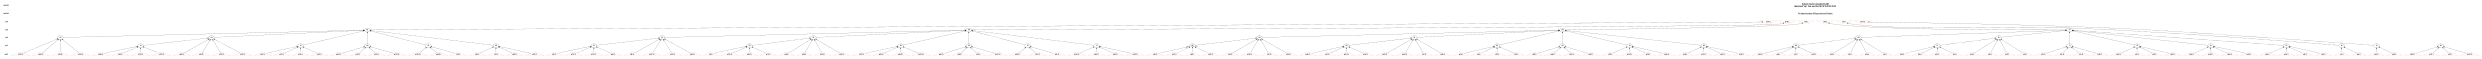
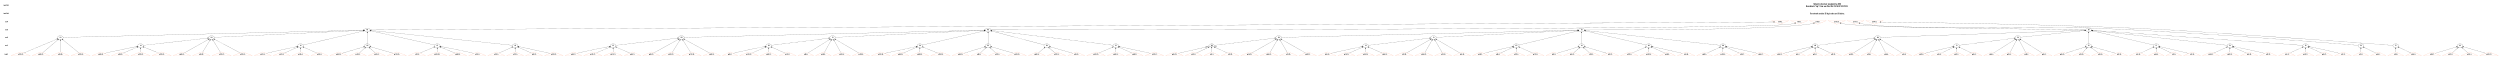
  digraph {
    fontname=Oswald
    node [fontname=Oswald shape=triangle color=coral fillcolor=coral]
    edge [dir=back fontname=Oswald style=solid]
    LevelTitle1 [shape=plaintext color="" fillcolor=""]
    LevelTitle2 [shape=plaintext color="" fillcolor=""]
    Level4 [shape=plaintext color="" fillcolor=""]
    Level3 [shape=plaintext color="" fillcolor=""]
    Level2 [shape=plaintext color="" fillcolor=""]
    Level1 [shape=plaintext color="" fillcolor=""]
    Level0 [shape=plaintext color="" fillcolor=""]
    n8 [fontsize=20 label="Network structure visualized by ABC\nBenchmark \"top\". Time was Wed Oct 16 16:07:34 2024. " shape=plaintext color="" fillcolor=""]
    n9 [fontsize=18 label="The network contains 38 logic nodes and 0 latches.\n" shape=plaintext color="" fillcolor=""]
    n10 [label=pv138_3_ shape=invtriangle]
    n11 [label=pv138_2_ shape=invtriangle]
    n12 [label=pv138_1_ shape=invtriangle]
    n13 [label=pv138_0_ shape=invtriangle]
    n14 [label=pv134_1_ shape=invtriangle]
    n15 [label=pv134_0_ shape=invtriangle]
    n16 [label="140\n" shape=ellipse color="" fillcolor=""]
    n17 [label="149\n" shape=ellipse color="" fillcolor=""]
    n18 [label="158\n" shape=ellipse color="" fillcolor=""]
    n19 [label="167\n" shape=ellipse color="" fillcolor=""]
    n20 [label="141\n" shape=ellipse color="" fillcolor=""]
    n21 [label="143\n" shape=ellipse color="" fillcolor=""]
    n22 [label="150\n" shape=ellipse color="" fillcolor=""]
    n23 [label="152\n" shape=ellipse color="" fillcolor=""]
    n24 [label="159\n" shape=ellipse color="" fillcolor=""]
    n25 [label="161\n" shape=ellipse color="" fillcolor=""]
    n26 [label="168\n" shape=ellipse color="" fillcolor=""]
    n27 [label="170\n" shape=ellipse color="" fillcolor=""]
    n28 [label="142\n" shape=ellipse color="" fillcolor=""]
    n29 [label="144\n" shape=ellipse color="" fillcolor=""]
    n30 [label="145\n" shape=ellipse color="" fillcolor=""]
    n31 [label="146\n" shape=ellipse color="" fillcolor=""]
    n32 [label="147\n" shape=ellipse color="" fillcolor=""]
    n33 [label="148\n" shape=ellipse color="" fillcolor=""]
    n34 [label="151\n" shape=ellipse color="" fillcolor=""]
    n35 [label="153\n" shape=ellipse color="" fillcolor=""]
    n36 [label="154\n" shape=ellipse color="" fillcolor=""]
    n37 [label="155\n" shape=ellipse color="" fillcolor=""]
    n38 [label="156\n" shape=ellipse color="" fillcolor=""]
    n39 [label="157\n" shape=ellipse color="" fillcolor=""]
    n40 [label="160\n" color="" fillcolor=""]
    n41 [label="162\n" shape=ellipse color="" fillcolor=""]
    n42 [label="163\n" shape=ellipse color="" fillcolor=""]
    n43 [label="164\n" shape=ellipse color="" fillcolor=""]
    n44 [label="165\n" shape=ellipse color="" fillcolor=""]
    n45 [label="166\n" shape=ellipse color="" fillcolor=""]
    n46 [label="169\n" shape=ellipse color="" fillcolor=""]
    n47 [label="171\n" shape=ellipse color="" fillcolor=""]
    n48 [label="172\n" shape=ellipse color="" fillcolor=""]
    n49 [label="173\n" shape=ellipse color="" fillcolor=""]
    n50 [label="174\n" shape=ellipse color="" fillcolor=""]
    n51 [label="175\n" shape=ellipse color="" fillcolor=""]
    n52 [label="176\n" shape=ellipse color="" fillcolor=""]
    n53 [label="177\n" shape=ellipse color="" fillcolor=""]
    n54 [label=pv28_20_]
    n55 [label=pv56_12_]
    n56 [label=pv56_23_]
    n57 [label=pv88_6_]
    n58 [label=pv88_19_]
    n59 [label=pv120_29_]
    n60 [label=pv28_10_]
    n61 [label=pv56_13_]
    n62 [label=pv56_22_]
    n63 [label=pv88_7_]
    n64 [label=pv88_29_]
    n65 [label=pv120_15_]
    n66 [label=pv56_14_]
    n67 [label=pv56_25_]
    n68 [label=pv88_8_]
    n69 [label=pv88_17_]
    n70 [label=pv88_28_]
    n71 [label=pv120_18_]
    n72 [label=pv56_15_]
    n73 [label=pv56_24_]
    n74 [label=pv88_9_]
    n75 [label=pv88_18_]
    n76 [label=pv88_27_]
    n77 [label=pv120_17_]
    n78 [label=pv88_2_]
    n79 [label=pv88_15_]
    n80 [label=pv88_26_]
    n81 [label=pv120_12_]
    n82 [label=pv88_3_]
    n83 [label=pv88_16_]
    n84 [label=pv88_25_]
    n85 [label=pv120_11_]
    n86 [label=pv56_10_]
    n87 [label=pv56_21_]
    n88 [label=pv88_4_]
    n89 [label=pv88_13_]
    n90 [label=pv88_24_]
    n91 [label=pv120_14_]
    n92 [label=pv126_5_]
    n93 [label=pv56_11_]
    n94 [label=pv56_20_]
    n95 [label=pv88_5_]
    n96 [label=pv88_14_]
    n97 [label=pv88_23_]
    n98 [label=pv120_13_]
    n99 [label=pv28_8_]
    n100 [label=pv56_5_]
    n101 [label=pv88_11_]
    n102 [label=pv88_22_]
    n103 [label=pv120_5_]
+   n104 [label=pv132_0_]
    n105 [label=pv28_9_]
    n106 [label=pv56_4_]
    n107 [label=pv88_12_]
    n108 [label=pv88_21_]
    n109 [label=pv120_6_]
    n110 [label=pv28_6_]
    n111 [label=pv56_7_]
    n112 [label=pv88_20_]
    n113 [label=pv120_3_]
    n114 [label=pv120_10_]
    n115 [label=pv28_7_]
    n116 [label=pv56_6_]
    n117 [label=pv88_10_]
    n118 [label=pv120_4_]
    n119 [label=pv28_4_]
    n120 [label=pv56_9_]
    n121 [label=pv120_1_]
    n122 [label=pv28_5_]
    n123 [label=pv56_8_]
    n124 [label=pv120_2_]
    n125 [label=pv28_2_]
    n126 [label=pv28_3_]
    n127 [label=pv120_0_]
    n128 [label=pv28_0_]
    n129 [label=pv28_1_]
    n130 [label=pv132_5_]
    n131 [label=pv56_1_]
    n132 [label=pv120_9_]
    n133 [label=pv120_30_]
    n134 [label=pv132_4_]
    n135 [label=pv56_0_]
    n136 [label=pv88_30_]
    n137 [label=pv132_3_]
    n138 [label=pv28_19_]
    n139 [label=pv56_3_]
    n140 [label=pv88_31_]
    n141 [label=pv120_7_]
    n142 [label=pv132_2_]
    n143 [label=pv56_2_]
    n144 [label=pv120_8_]
    n145 [label=pv120_20_]
    n146 [label=pv132_1_]
    n147 [label=pv28_17_]
    n148 [label=pv120_21_]
    n149 [label=pv126_3_]
    n150 [label=pv28_18_]
    n151 [label=pv28_27_]
    n152 [label=pv120_22_]
    n153 [label=pv126_4_]
    n154 [label=pv28_15_]
    n155 [label=pv28_26_]
    n156 [label=pv88_0_]
    n157 [label=pv120_23_]
    n158 [label=pv126_1_]
    n159 [label=pv28_16_]
    n160 [label=pv28_25_]
    n161 [label=pv88_1_]
    n162 [label=pv120_24_]
    n163 [label=pv120_31_]
    n164 [label=pv126_2_]
    n165 [label=pv28_13_]
    n166 [label=pv28_24_]
    n167 [label=pv56_16_]
    n168 [label=pv56_27_]
    n169 [label=pv120_25_]
    n170 [label=pv28_14_]
    n171 [label=pv28_23_]
    n172 [label=pv56_17_]
    n173 [label=pv56_26_]
    n174 [label=pv120_19_]
    n175 [label=pv120_26_]
    n176 [label=pv126_0_]
    n177 [label=pv28_11_]
    n178 [label=pv28_22_]
    n179 [label=pv56_18_]
    n180 [label=pv120_27_]
    n181 [label=pv28_12_]
    n182 [label=pv28_21_]
    n183 [label=pv56_19_]
    n184 [label=pv120_28_]
    subgraph sub_1 {
      LevelTitle1
      LevelTitle2
      Level4
      Level3
      Level2
      Level1
      Level0
    }
    subgraph sub_2 {
      rank=same
      LevelTitle1
      n8
    }
    subgraph sub_3 {
      rank=same
      LevelTitle2
      n9
    }
    subgraph sub_4 {
      rank=same
      Level4
      n10
      n11
      n12
      n13
      n14
      n15
    }
    subgraph sub_5 {
      rank=same
      Level3
      n16
      n17
      n18
      n19
    }
    subgraph sub_6 {
      rank=same
      Level2
      n20
      n21
      n22
      n23
      n24
      n25
      n26
      n27
    }
    subgraph sub_7 {
      rank=same
      Level1
      n28
      n29
      n30
      n31
      n32
      n33
      n34
      n35
      n36
      n37
      n38
      n39
      n40
      n41
      n42
      n43
      n44
      n45
      n46
      n47
      n48
      n49
      n50
      n51
      n52
      n53
    }
    subgraph sub_8 {
      rank=same
      Level0
      n54
      n55
      n56
      n57
      n58
      n59
      n60
      n61
      n62
      n63
      n64
      n65
      n66
      n67
      n68
      n69
      n70
      n71
      n72
      n73
      n74
      n75
      n76
      n77
      n78
      n79
      n80
      n81
      n82
      n83
      n84
      n85
      n86
      n87
      n88
      n89
      n90
      n91
      n92
      n93
      n94
      n95
      n96
      n97
      n98
      n99
      n100
      n101
      n102
      n103
+     n104
      n105
      n106
      n107
      n108
      n109
      n110
      n111
      n112
      n113
      n114
      n115
      n116
      n117
      n118
      n119
      n120
      n121
      n122
      n123
      n124
      n125
      n126
      n127
      n128
      n129
      n130
      n131
      n132
      n133
      n134
      n135
      n136
      n137
      n138
      n139
      n140
      n141
      n142
      n143
      n144
      n145
      n146
      n147
      n148
      n149
      n150
      n151
      n152
      n153
      n154
      n155
      n156
      n157
      n158
      n159
      n160
      n161
      n162
      n163
      n164
      n165
      n166
      n167
      n168
      n169
      n170
      n171
      n172
      n173
      n174
      n175
      n176
      n177
      n178
      n179
      n180
      n181
      n182
      n183
      n184
    }
    LevelTitle1 -> LevelTitle2 [style=invis]
    LevelTitle2 -> Level4 [style=invis]
    Level4 -> Level3 [style=invis]
    Level3 -> Level2 [style=invis]
    Level2 -> Level1 [style=invis]
    Level1 -> Level0 [style=invis]
    n8 -> n9 [style=invis]
    n9 -> n10 [style=invis]
    n9 -> n11 [style=invis]
    n9 -> n12 [style=invis]
    n9 -> n13 [style=invis]
    n9 -> n14 [style=invis]
    n9 -> n15 [style=invis]
    n10 -> n11 [style=invis]
    n10 -> n16
    n11 -> n12 [style=invis]
    n11 -> n17
    n12 -> n13 [style=invis]
    n12 -> n18
    n13 -> n14 [style=invis]
    n13 -> n19
    n14 -> n15 [style=invis]
    n14 -> n52
    n15 -> n53
    n16 -> n20
    n16 -> n21
    n16 -> n30
    n16 -> n31
    n16 -> n32
    n16 -> n33
    n17 -> n22
    n17 -> n23
    n17 -> n36
    n17 -> n37
    n17 -> n38
    n17 -> n39
    n18 -> n24
    n18 -> n25
    n18 -> n42
    n18 -> n43
    n18 -> n44
    n18 -> n45
    n19 -> n26
    n19 -> n27
    n19 -> n48
    n19 -> n49
    n19 -> n50
    n19 -> n51
    n20 -> n59
    n20 -> n64
    n20 -> n80
    n20 -> n175
    n21 -> n29
    n21 -> n90
    n21 -> n102
    n21 -> n152
    n21 -> n162
    n22 -> n34
    n22 -> n89
    n22 -> n98
    n22 -> n114
    n22 -> n117
    n23 -> n35
    n23 -> n57
    n23 -> n68
    n23 -> n109
    n23 -> n144
    n24 -> n40
    n24 -> n62
    n24 -> n67
    n24 -> n160
    n24 -> n178
    n25 -> n41
    n25 -> n54
    n25 -> n94
    n25 -> n150
    n25 -> n179
    n26 -> n46
    n26 -> n105
    n26 -> n110
    n26 -> n116
    n26 -> n120
    n27 -> n47
    n27 -> n106
    n27 -> n119
    n27 -> n125
    n27 -> n143
    n28 -> n76
    n28 -> n146
    n28 -> n158
    n28 -> n180
    n29 -> n70
    n29 -> n97
    n29 -> n157
    n29 -> n184
    n30 -> n134
    n30 -> n142
    n30 -> n153
    n30 -> n164
    n31 -> n84
    n31 -> n137
    n31 -> n149
    n31 -> n169
+   n32 -> n104
    n32 -> n133
    n32 -> n136
    n32 -> n176
    n33 -> n92
    n33 -> n130
    n33 -> n140
    n33 -> n163
    n34 -> n69
    n34 -> n77
    n34 -> n85
    n34 -> n101
    n35 -> n63
    n35 -> n81
    n35 -> n107
    n35 -> n141
    n36 -> n71
    n36 -> n75
    n36 -> n112
    n36 -> n145
    n37 -> n58
    n37 -> n74
    n37 -> n132
    n37 -> n174
    n38 -> n83
    n38 -> n91
    n38 -> n96
    n39 -> n65
    n39 -> n79
    n39 -> n108
    n39 -> n148
    n40 -> n56
    n40 -> n121
    n40 -> n161
    n40 -> n171
    n41 -> n73
    n41 -> n138
    n41 -> n166
    n41 -> n183
    n42 -> n78
    n42 -> n88
    n42 -> n118
    n42 -> n124
    n43 -> n82
    n43 -> n87
    n43 -> n113
    n43 -> n182
    n44 -> n127
    n44 -> n155
    n44 -> n156
    n44 -> n173
    n45 -> n95
    n45 -> n103
    n45 -> n151
    n45 -> n168
    n46 -> n61
    n46 -> n111
    n46 -> n115
    n46 -> n165
    n47 -> n99
    n47 -> n123
    n47 -> n126
    n47 -> n139
    n48 -> n66
    n48 -> n159
    n48 -> n167
    n48 -> n170
    n49 -> n72
    n49 -> n100
    n49 -> n122
    n49 -> n154
    n50 -> n55
    n50 -> n60
    n50 -> n86
    n50 -> n181
    n51 -> n93
    n51 -> n147
    n51 -> n172
    n51 -> n177
    n52 -> n129
    n52 -> n131
    n53 -> n128
    n53 -> n135
  }
